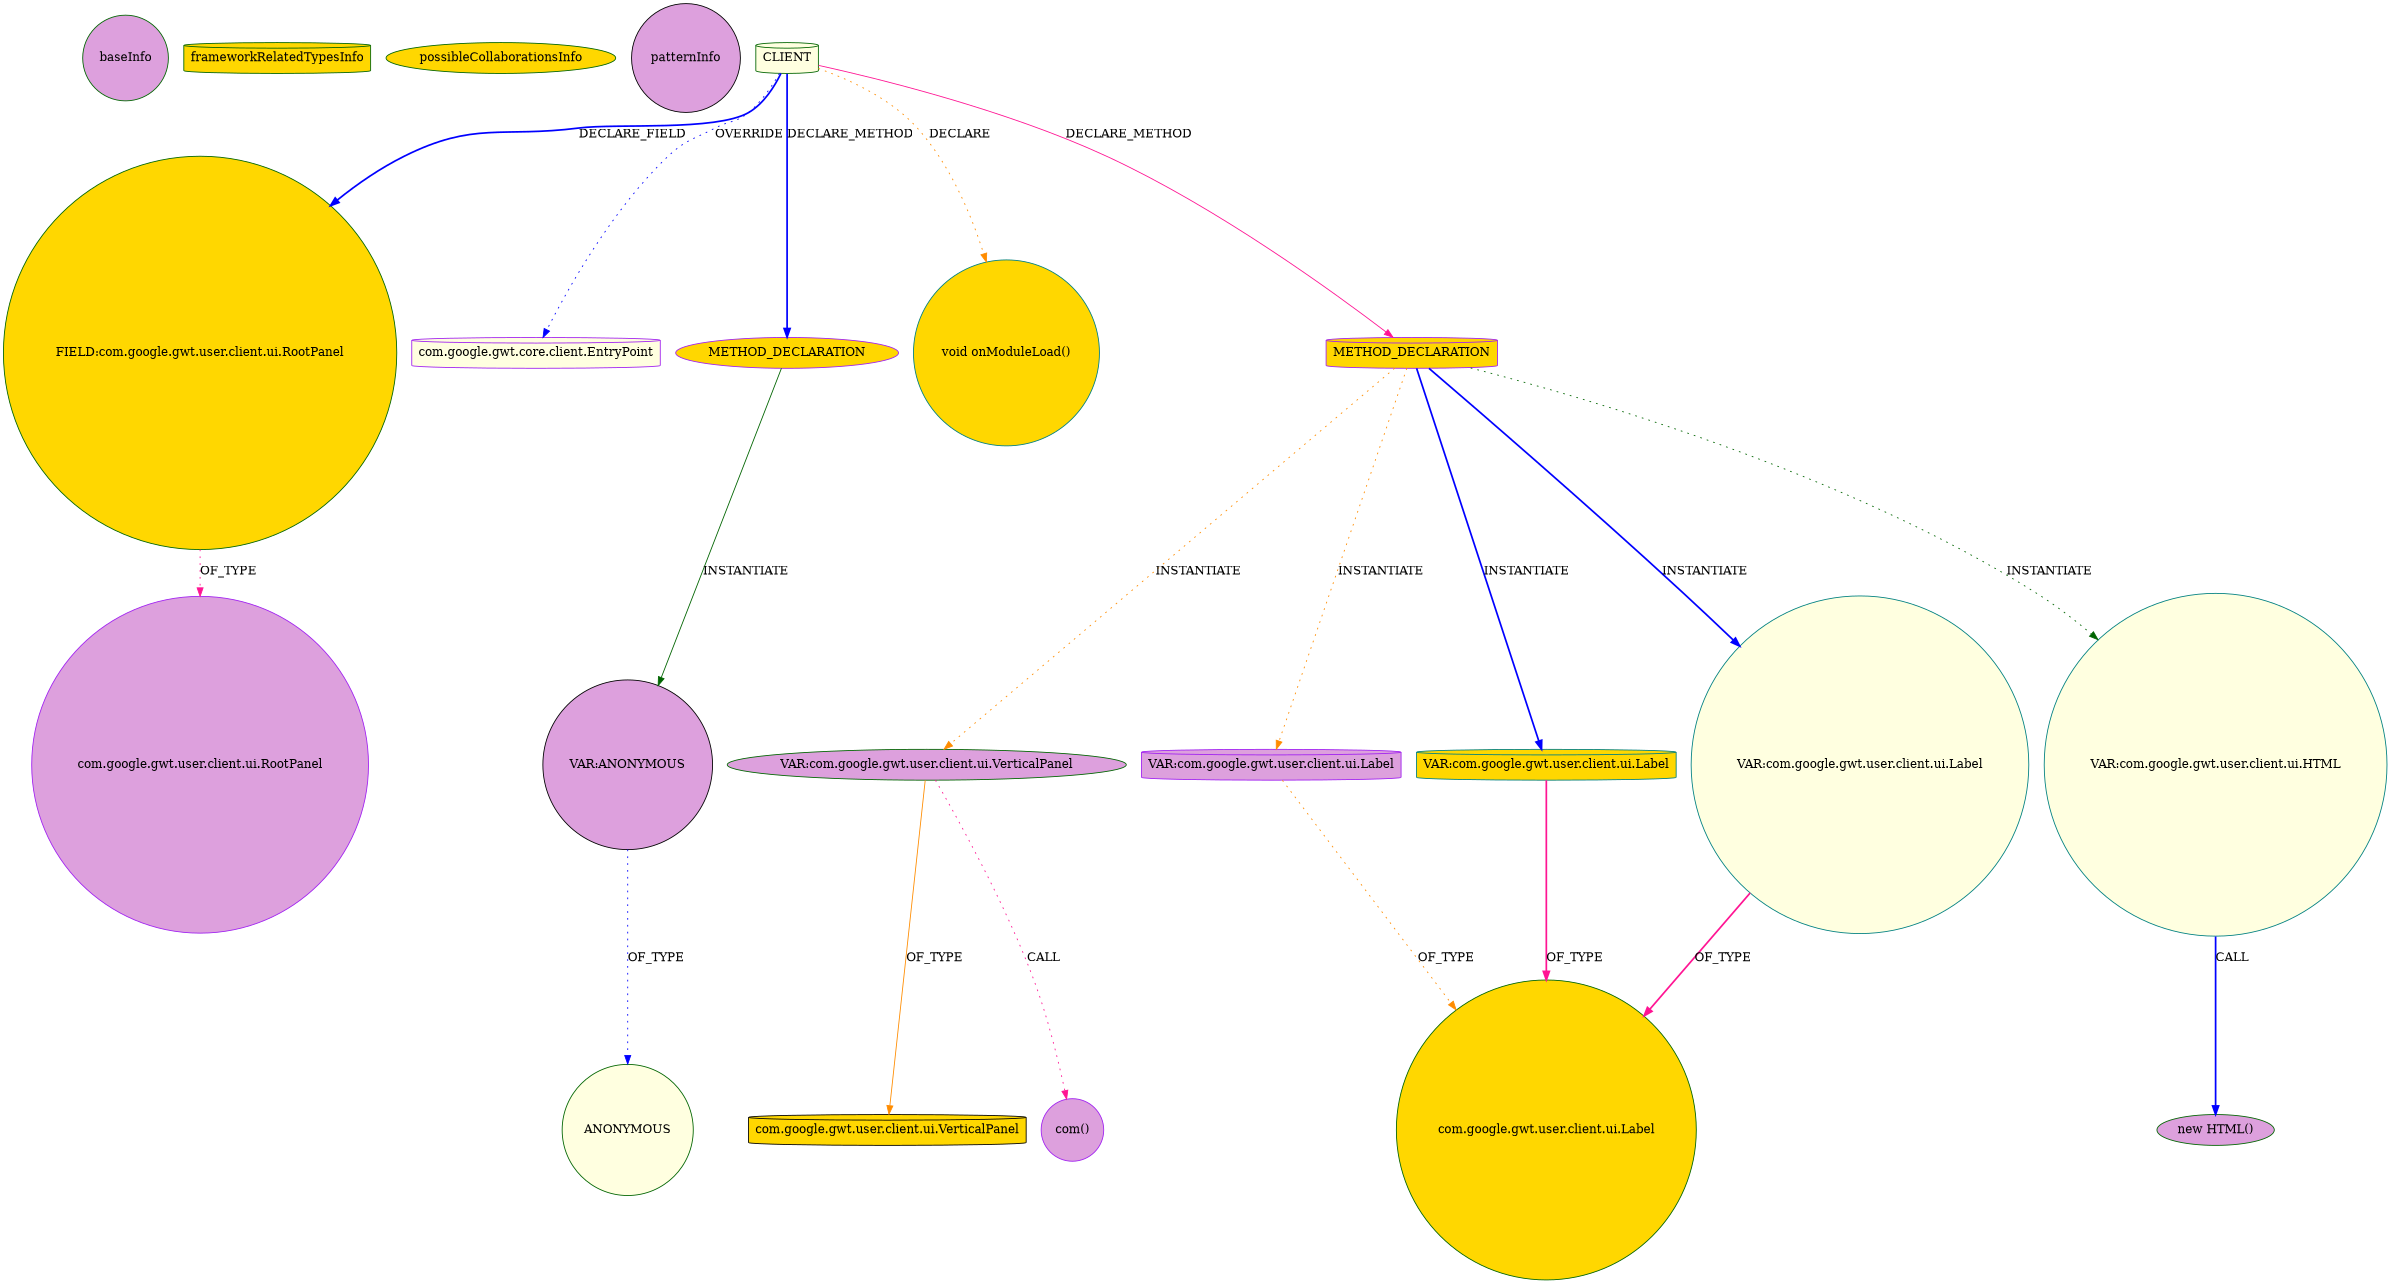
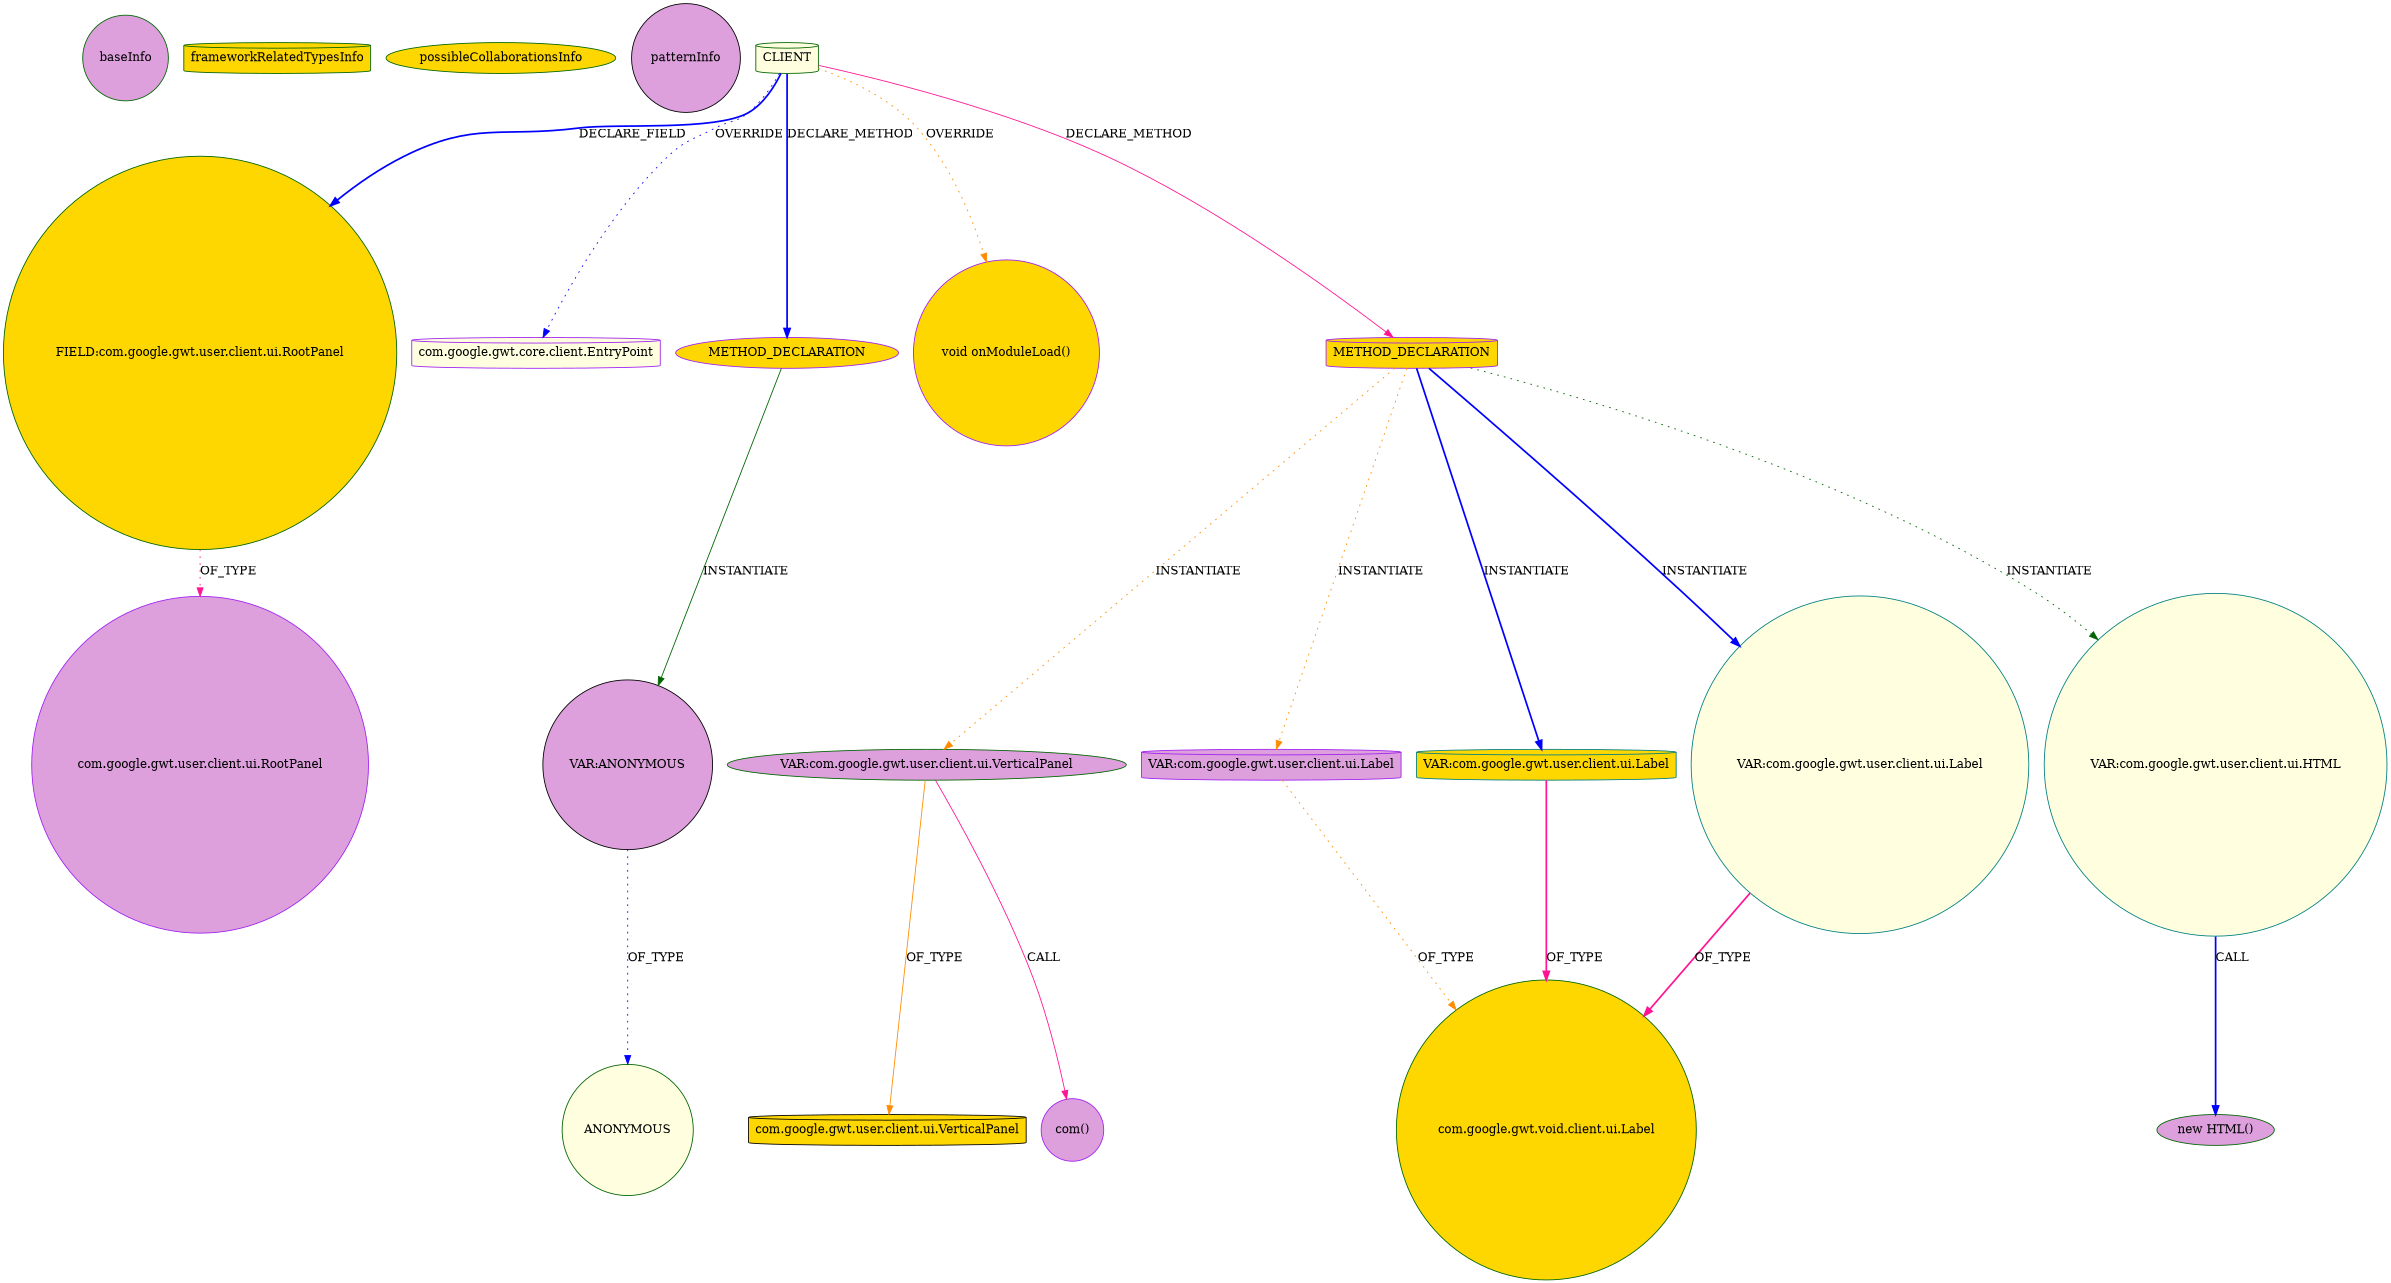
  digraph {
    node [color=darkgreen fillcolor=gold shape=circle style=filled isFrameworkType=false vertexType=VARIABLE_EXPRESION]
    edge [color=blue style=dotted]
    baseInfo [category=pattern fillcolor=plum graphId=1937 isAnonymous=false possibleRelation=false isFrameworkType="" vertexType=""]
    frameworkRelatedTypesInfo [0="com.google.gwt.core.client.EntryPoint" shape=cylinder isFrameworkType="" vertexType=""]
    possibleCollaborationsInfo [shape=ellipse isFrameworkType="" vertexType=""]
    patternInfo [color=black fillcolor=plum frequency=2.0 patternRootClient=0 isFrameworkType="" vertexType=""]
    n5 [label="FIELD:com.google.gwt.user.client.ui.RootPanel" vertexType=FIELD_DECLARATION]
    n6 [color=purple fillcolor=plum label="com.google.gwt.user.client.ui.RootPanel" vertexType=FRAMEWORK_CLASS_TYPE]
    n7 [fillcolor=lightyellow label=CLIENT shape=cylinder vertexType=ROOT_CLIENT_CLASS_DECLARATION]
    n8 [color=purple fillcolor=lightyellow label="com.google.gwt.core.client.EntryPoint" shape=cylinder vertexType=FRAMEWORK_INTERFACE_TYPE]
    n9 [color=purple label=METHOD_DECLARATION shape=ellipse vertexType=CLIENT_METHOD_DECLARATION]
-   n10 [color=teal label="void onModuleLoad()" vertexType=OVERRIDING_METHOD_DECLARATION]
+   n10 [color=purple label="void onModuleLoad()" vertexType=OVERRIDING_METHOD_DECLARATION]
    n11 [color=purple label=METHOD_DECLARATION shape=cylinder vertexType=CLIENT_METHOD_DECLARATION]
    n12 [color=black fillcolor=plum label="VAR:ANONYMOUS"]
    n13 [fillcolor=plum label="VAR:com.google.gwt.user.client.ui.VerticalPanel" shape=ellipse]
    n14 [color=purple fillcolor=plum label="VAR:com.google.gwt.user.client.ui.Label" shape=cylinder]
    n15 [color=teal label="VAR:com.google.gwt.user.client.ui.Label" shape=cylinder]
    n16 [color=teal fillcolor=lightyellow label="VAR:com.google.gwt.user.client.ui.Label"]
    n17 [color=teal fillcolor=lightyellow label="VAR:com.google.gwt.user.client.ui.HTML"]
    n18 [fillcolor=lightyellow label=ANONYMOUS vertexType=REFERENCE_ANONYMOUS_DECLARATION]
    n19 [color=black label="com.google.gwt.user.client.ui.VerticalPanel" shape=cylinder vertexType=FRAMEWORK_CLASS_TYPE]
    n20 [color=purple fillcolor=plum label="com()" vertexType=INSIDE_CALL]
-   n21 [label="com.google.gwt.user.client.ui.Label" vertexType=FRAMEWORK_CLASS_TYPE]
+   n21 [label="com.google.gwt.void.client.ui.Label" vertexType=FRAMEWORK_CLASS_TYPE]
    n22 [fillcolor=plum label="new HTML()" shape=ellipse vertexType=CONSTRUCTOR_CALL]
    n5 -> n6 [color=deeppink label=OF_TYPE]
    n7 -> n5 [label=DECLARE_FIELD style=bold]
    n7 -> n8 [label=OVERRIDE]
    n7 -> n9 [label=DECLARE_METHOD style=bold]
-   n7 -> n10 [color=darkorange label=DECLARE]
+   n7 -> n10 [color=darkorange label=OVERRIDE]
    n7 -> n11 [color=deeppink label=DECLARE_METHOD style=solid]
    n9 -> n12 [color=darkgreen label=INSTANTIATE style=solid]
    n11 -> n13 [color=darkorange label=INSTANTIATE]
    n11 -> n14 [color=darkorange label=INSTANTIATE]
    n11 -> n15 [label=INSTANTIATE style=bold]
    n11 -> n16 [label=INSTANTIATE style=bold]
    n11 -> n17 [color=darkgreen label=INSTANTIATE]
    n12 -> n18 [label=OF_TYPE]
    n13 -> n19 [color=darkorange label=OF_TYPE style=solid]
-   n13 -> n20 [color=deeppink label=CALL]
+   n13 -> n20 [color=deeppink label=CALL style=solid]
    n14 -> n21 [color=darkorange label=OF_TYPE]
    n15 -> n21 [color=deeppink label=OF_TYPE style=bold]
    n16 -> n21 [color=deeppink label=OF_TYPE style=bold]
    n17 -> n22 [label=CALL style=bold]
  }
